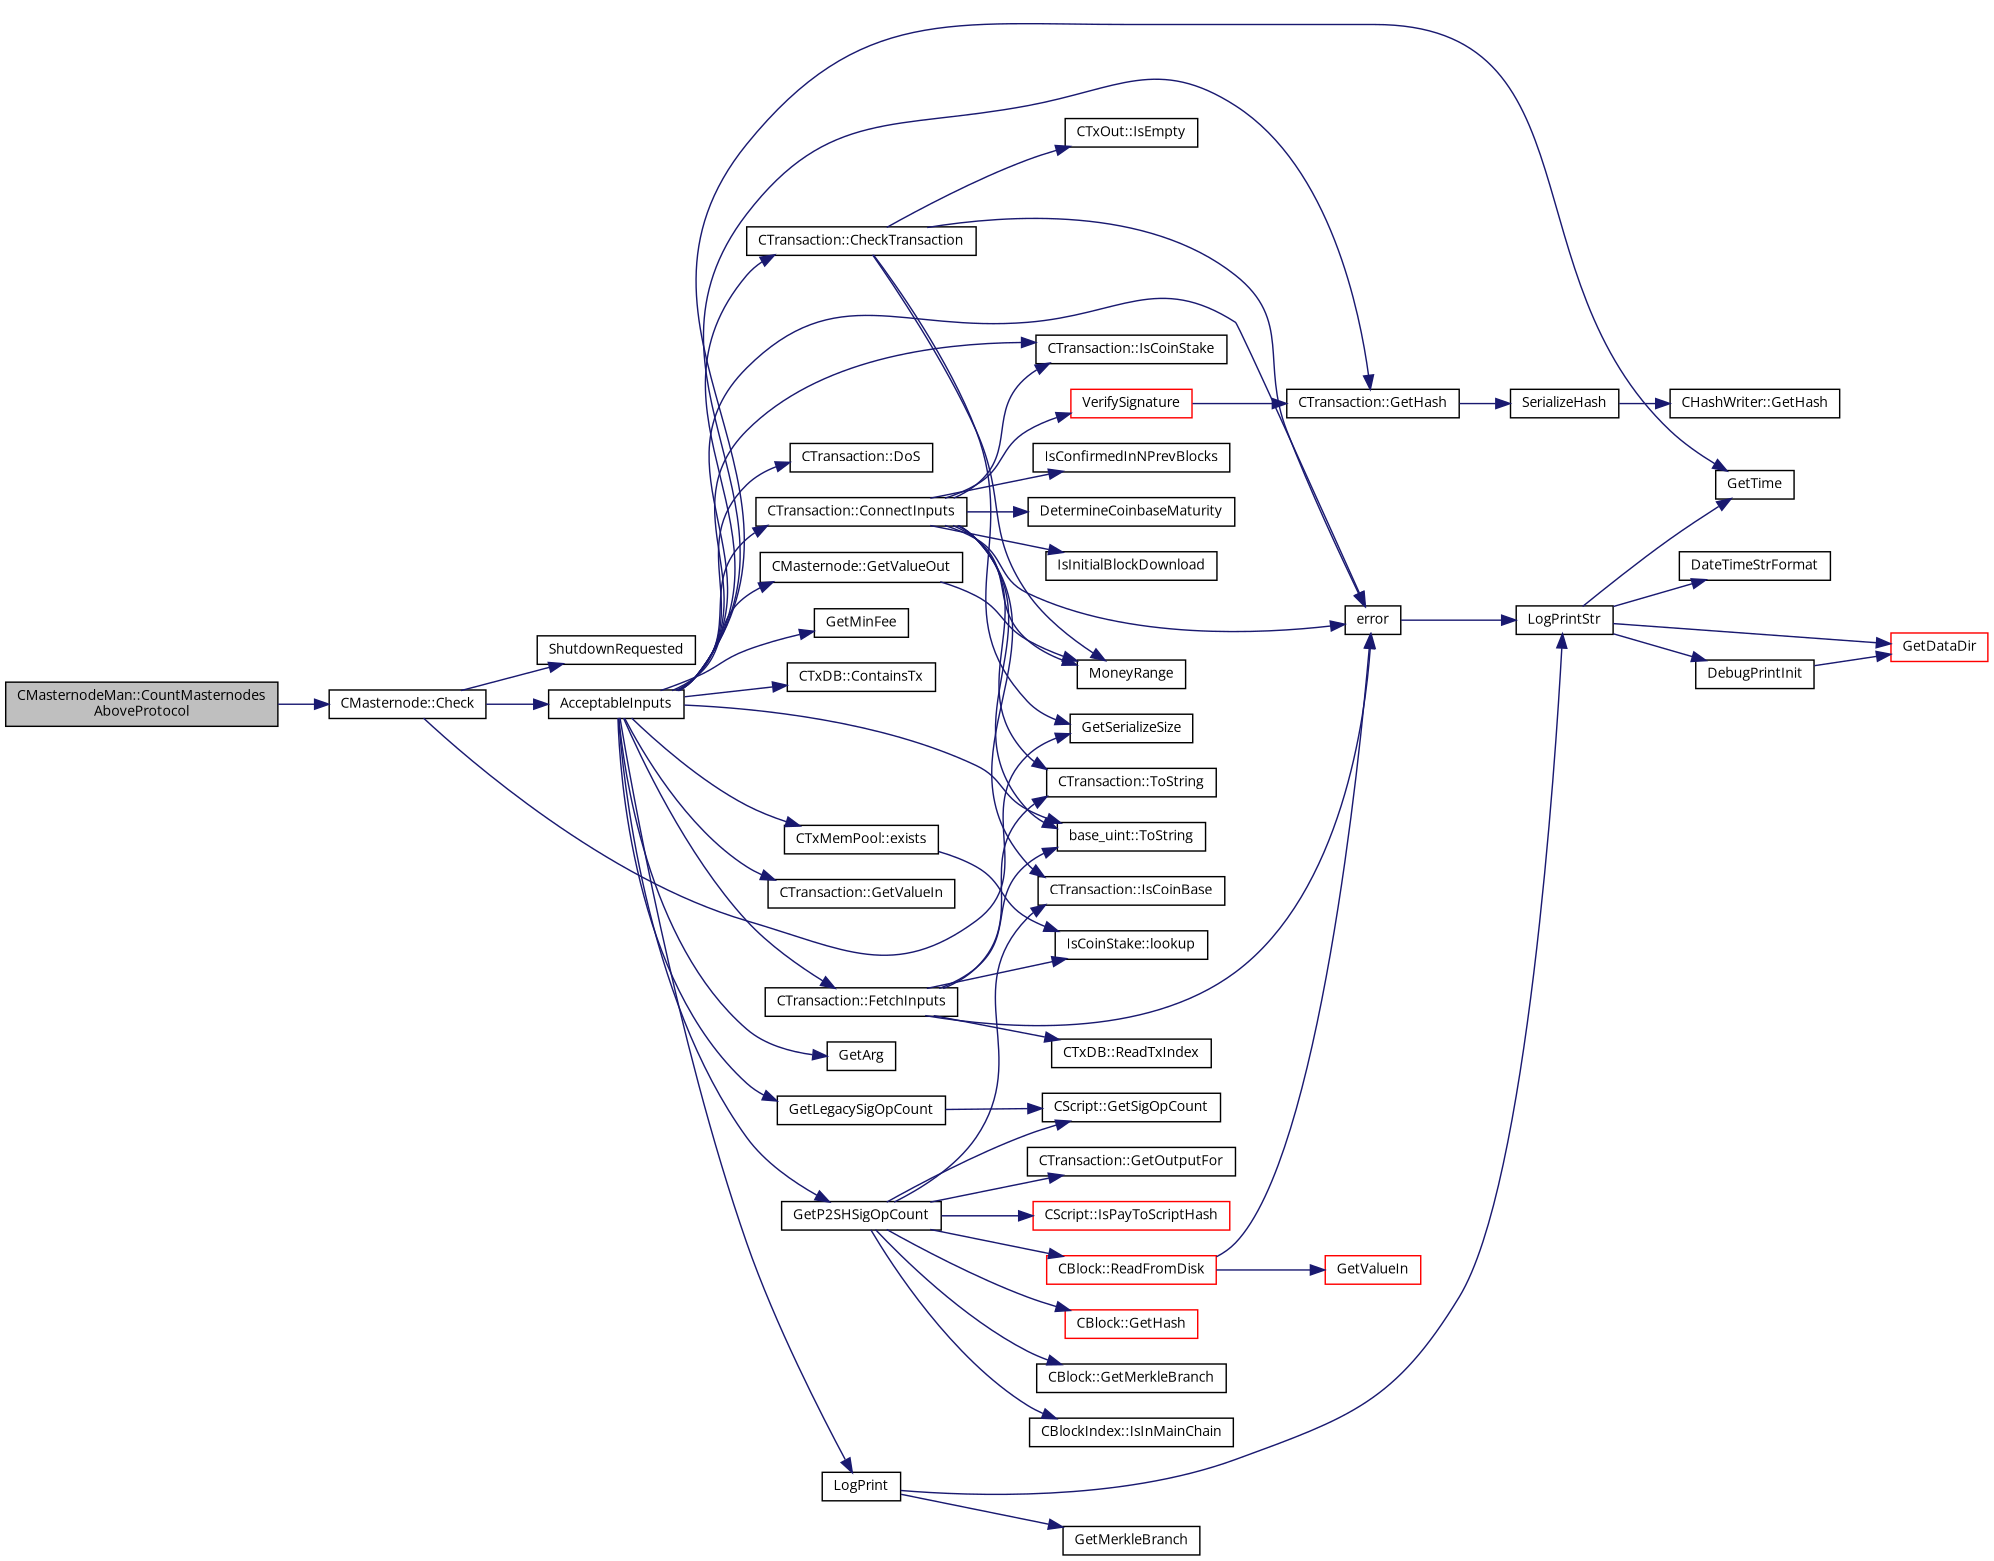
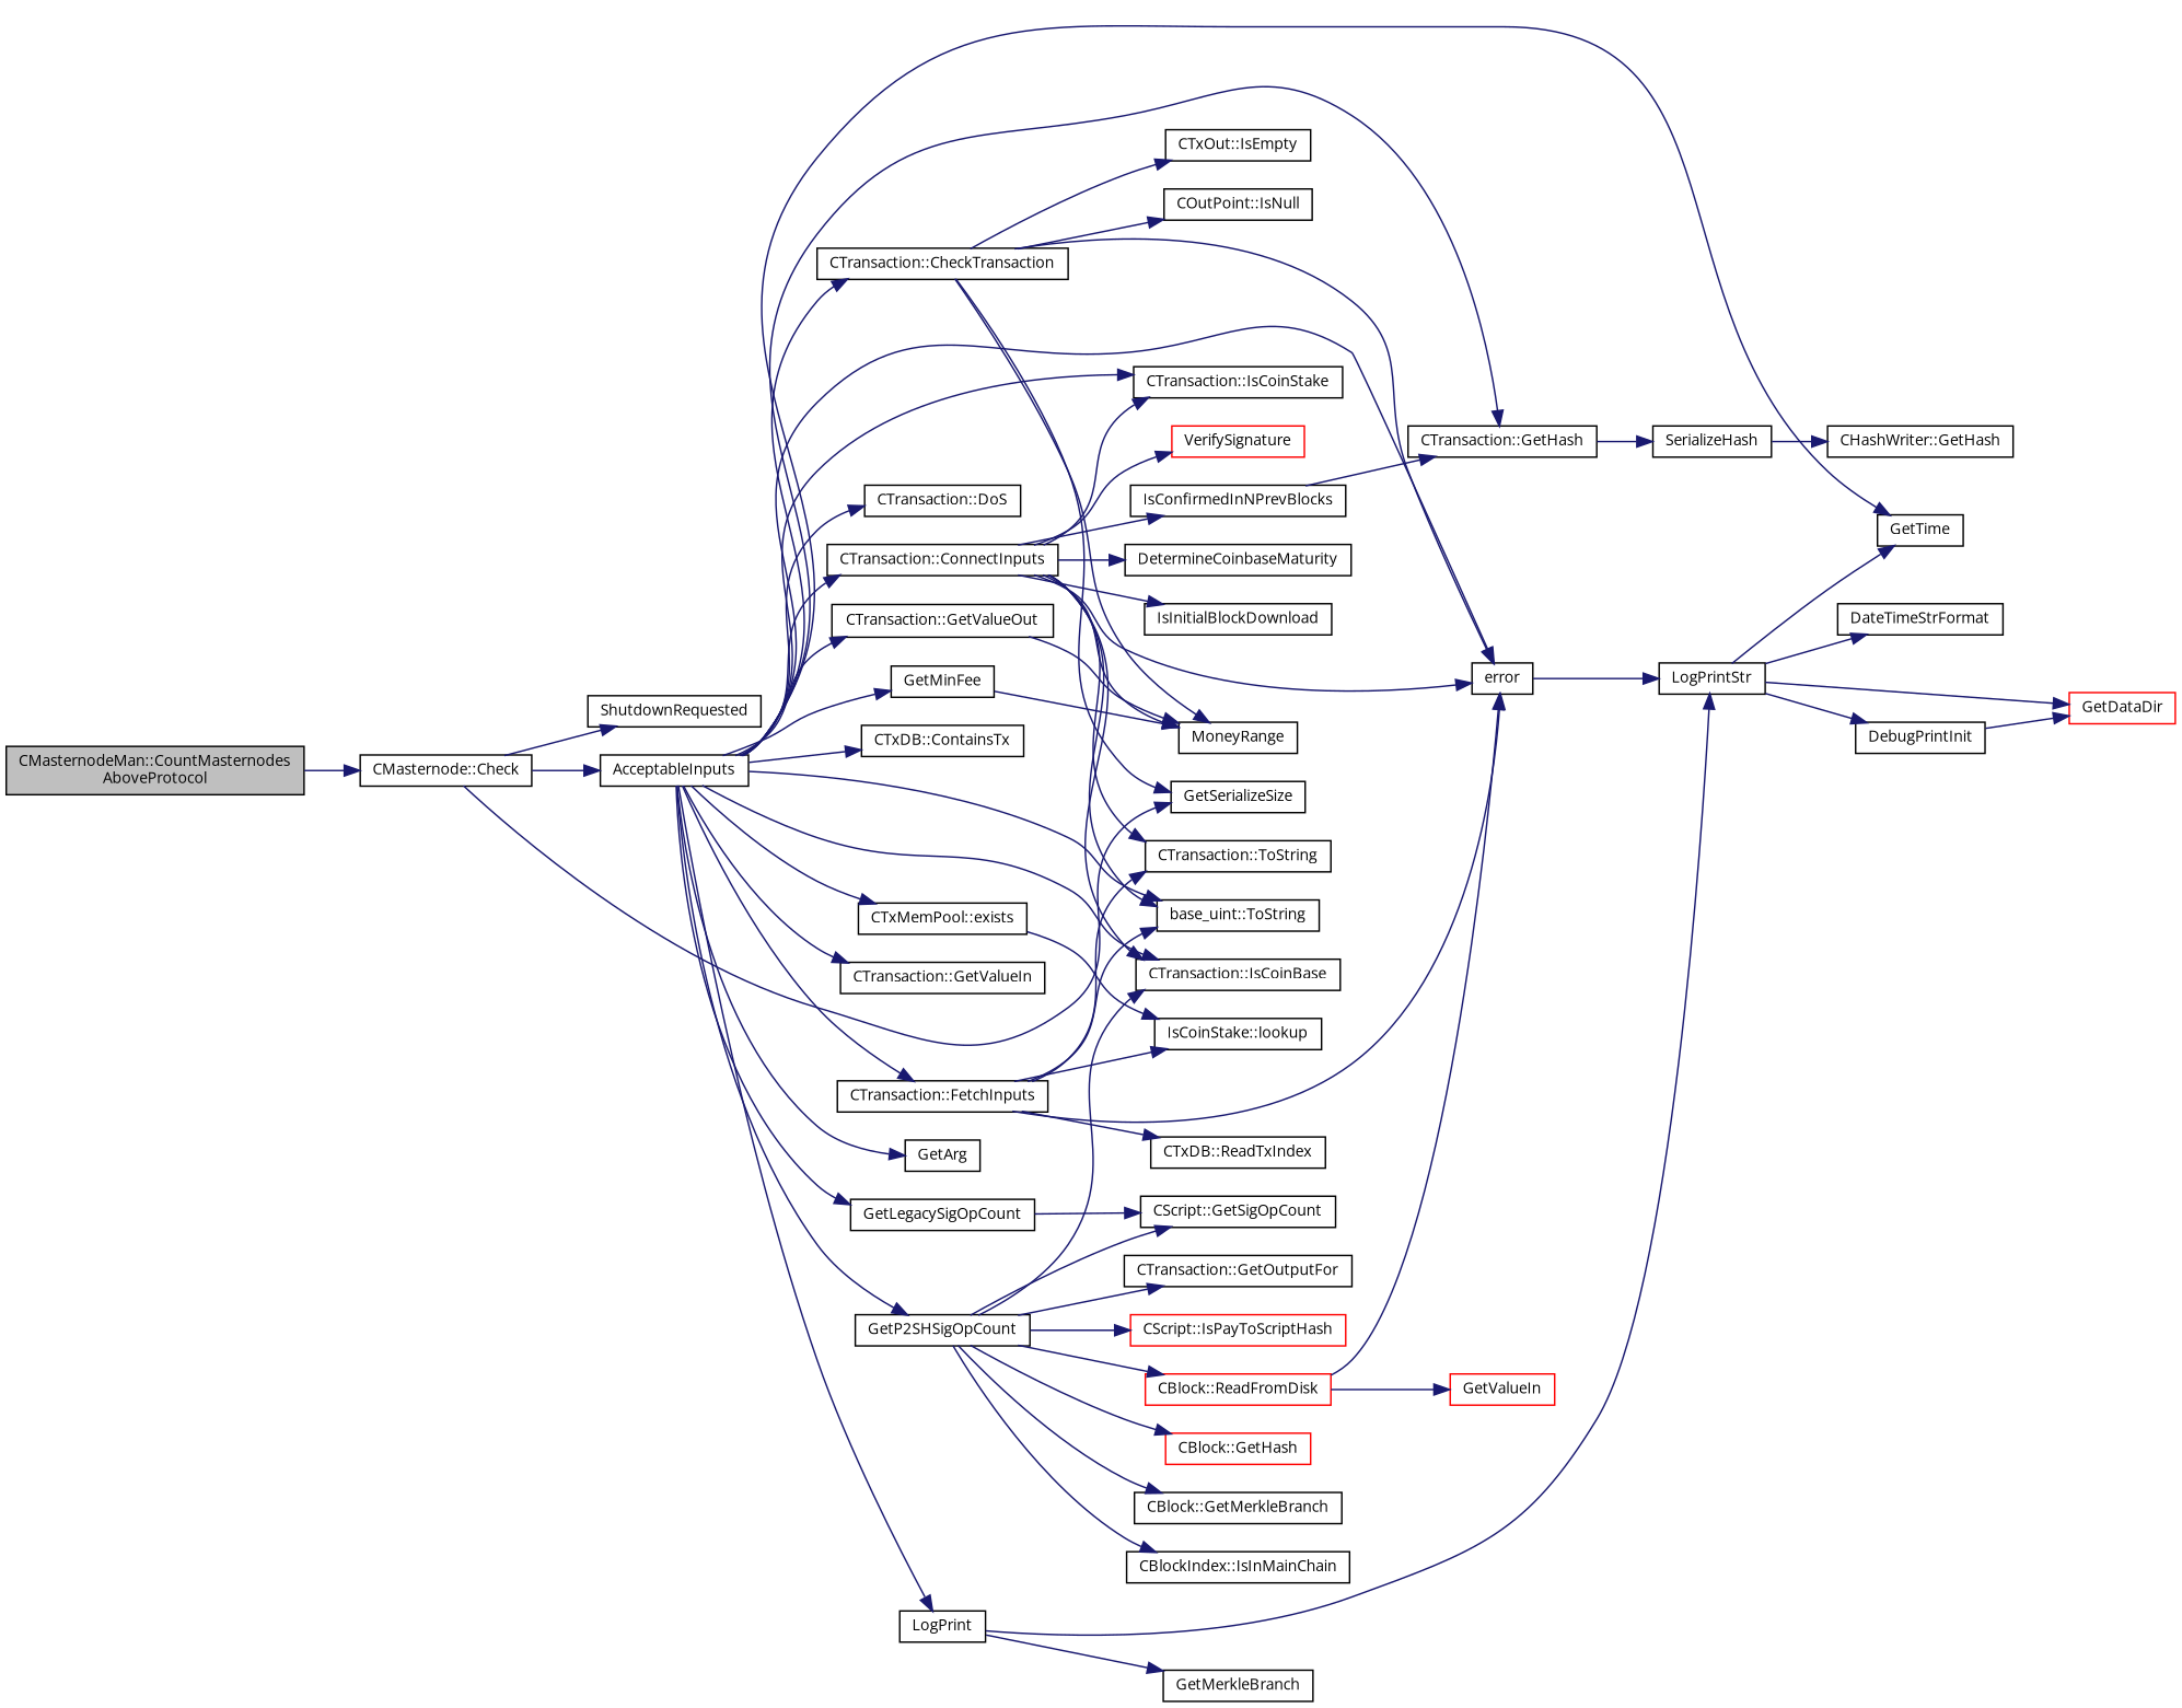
  digraph {
    fontname="Open Sans"
    rankdir=LR
    node [color=black fillcolor=white fontname="Open Sans" fontsize=10 shape=record style=filled]
    edge [color=midnightblue fontname="Open Sans" fontsize=10 labelfontname=Helvetica labelfontsize=10 style=solid]
    n1 [fillcolor=grey75 fontcolor=black height=0.2 label="CMasternodeMan::CountMasternodes\lAboveProtocol" width=0.4]
    n2 [height=0.2 label="CMasternode::Check" width=0.4]
    n3 [height=0.2 label=ShutdownRequested width=0.4]
    n4 [height=0.2 label=AcceptableInputs width=0.4]
    n5 [height=0.2 label=GetSerializeSize width=0.4]
    n6 [height=0.2 label="CTransaction::CheckTransaction" width=0.4]
    n7 [height=0.2 label=error width=0.4]
    n8 [height=0.2 label=GetTime width=0.4]
    n9 [height=0.2 label="CTransaction::IsCoinBase" width=0.4]
    n10 [height=0.2 label="CTransaction::DoS" width=0.4]
    n11 [height=0.2 label="CTransaction::IsCoinStake" width=0.4]
    n12 [height=0.2 label="CTransaction::GetHash" width=0.4]
    n13 [height=0.2 label="CTxMemPool::exists" width=0.4]
    n14 [height=0.2 label="CTxDB::ContainsTx" width=0.4]
    n15 [height=0.2 label="CTransaction::FetchInputs" width=0.4]
    n16 [height=0.2 label="base_uint::ToString" width=0.4]
    n17 [height=0.2 label=GetLegacySigOpCount width=0.4]
    n18 [height=0.2 label=GetP2SHSigOpCount width=0.4]
    n19 [height=0.2 label="CTransaction::GetValueIn" width=0.4]
-   n20 [height=0.2 label="CMasternode::GetValueOut" width=0.4]
+   n20 [height=0.2 label="CTransaction::GetValueOut" width=0.4]
    n21 [height=0.2 label=GetMinFee width=0.4]
    n22 [height=0.2 label=GetArg width=0.4]
    n23 [height=0.2 label=LogPrint width=0.4]
    n24 [height=0.2 label="CTransaction::ConnectInputs" width=0.4]
    n25 [height=0.2 label="CTxOut::IsEmpty" width=0.4]
    n26 [height=0.2 label=MoneyRange width=0.4]
+   n27 [height=0.2 label="COutPoint::IsNull" width=0.4]
    n28 [height=0.2 label=LogPrintStr width=0.4]
    n29 [height=0.2 label=SerializeHash width=0.4]
    n30 [height=0.2 label="IsCoinStake::lookup" width=0.4]
    n31 [height=0.2 label="CTxDB::ReadTxIndex" width=0.4]
    n32 [height=0.2 label="CTransaction::ToString" width=0.4]
    n33 [height=0.2 label="CScript::GetSigOpCount" width=0.4]
    n34 [height=0.2 label="CTransaction::GetOutputFor" width=0.4]
    n35 [color=red height=0.2 label="CScript::IsPayToScriptHash" width=0.4]
    n36 [color=red height=0.2 label="CBlock::ReadFromDisk" width=0.4]
    n37 [color=red height=0.2 label="CBlock::GetHash" width=0.4]
    n38 [height=0.2 label="CBlock::GetMerkleBranch" width=0.4]
    n39 [height=0.2 label="CBlockIndex::IsInMainChain" width=0.4]
    n40 [height=0.2 label=GetMerkleBranch width=0.4]
    n41 [height=0.2 label=IsConfirmedInNPrevBlocks width=0.4]
    n42 [height=0.2 label=DetermineCoinbaseMaturity width=0.4]
    n43 [height=0.2 label=IsInitialBlockDownload width=0.4]
    n44 [color=red height=0.2 label=VerifySignature width=0.4]
    n45 [height=0.2 label=DebugPrintInit width=0.4]
    n46 [color=red height=0.2 label=GetDataDir width=0.4]
    n47 [height=0.2 label=DateTimeStrFormat width=0.4]
    n48 [height=0.2 label="CHashWriter::GetHash" width=0.4]
    n49 [color=red height=0.2 label=GetValueIn width=0.4]
    n1 -> n2
    n2 -> n3
    n2 -> n4
    n2 -> n5
    n4 -> n6
    n4 -> n7
    n4 -> n8
+   n4 -> n9
    n4 -> n10
    n4 -> n11
    n4 -> n12
    n4 -> n13
    n4 -> n14
    n4 -> n15
    n4 -> n16
    n4 -> n17
    n4 -> n18
    n4 -> n19
    n4 -> n20
    n4 -> n21
    n4 -> n22
    n4 -> n23
    n4 -> n24
    n6 -> n5
    n6 -> n7
    n6 -> n25
    n6 -> n26
+   n6 -> n27
    n7 -> n28
    n12 -> n29
    n13 -> n30
    n15 -> n7
    n15 -> n16
    n15 -> n30
    n15 -> n31
    n15 -> n32
    n17 -> n33
    n18 -> n9
    n18 -> n33
    n18 -> n34
    n18 -> n35
    n18 -> n36
    n18 -> n37
    n18 -> n38
    n18 -> n39
    n20 -> n26
+   n21 -> n26
    n23 -> n28
    n23 -> n40
    n24 -> n7
    n24 -> n9
    n24 -> n11
    n24 -> n16
    n24 -> n26
    n24 -> n32
    n24 -> n41
    n24 -> n42
    n24 -> n43
    n24 -> n44
    n28 -> n8
    n28 -> n45
    n28 -> n46
    n28 -> n47
    n29 -> n48
    n36 -> n7
    n36 -> n49
-   n44 -> n12
+   n41 -> n12
    n45 -> n46
  }
